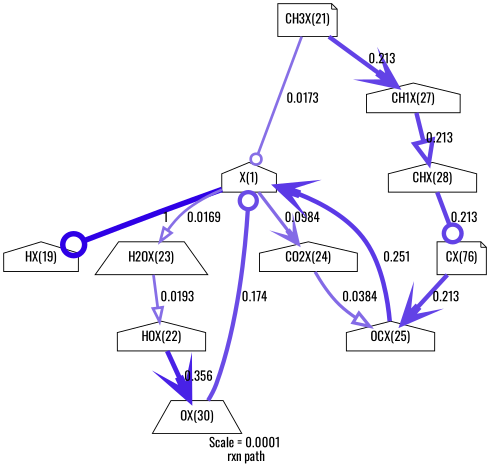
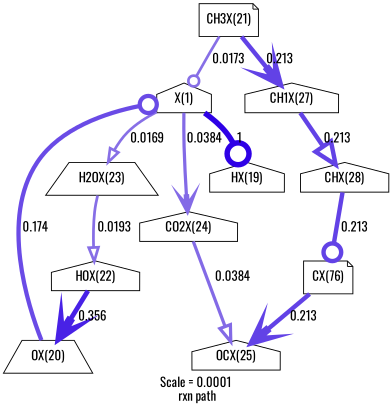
  digraph {
    fontname=Oswald
    label="Scale = 0.0001\l rxn path"
    node [fontname=Oswald shape=house]
    edge [arrowhead=vee arrowsize=2.42 color="0.7, 0.713, 0.9" fontname=Oswald penwidth=4.83]
    n1 [label="X(1)"]
    n2 [label="HX(19)"]
    n3 [label="H2OX(23)" shape=trapezium]
    n4 [label="CO2X(24)"]
    n5 [label="CH3X(21)" shape=note]
    n6 [label="CH1X(27)"]
    n7 [label="HOX(22)"]
    n8 [label="OCX(25)"]
-   n9 [label="OX(30)" shape=trapezium]
+   n9 [label="OX(20)" shape=trapezium]
    n10 [label="CHX(28)"]
    n11 [label="CX(76)" shape=note]
    n1 -> n2 [arrowhead=odot arrowsize=3 color="0.7, 1.5, 0.9" label=" 1" penwidth=6]
    n1 -> n3 [arrowhead=onormal arrowsize=1.46 color="0.7, 0.517, 0.9" label=" 0.0169" penwidth=2.92]
-   n1 -> n4 [arrowsize=1.77 color="0.7, 0.538, 0.9" label=" 0.0984" penwidth=3.54]
+   n1 -> n4 [arrowsize=1.77 color="0.7, 0.538, 0.9" label=" 0.0384" penwidth=3.54]
    n3 -> n7 [arrowhead=onormal arrowsize=1.51 color="0.7, 0.519, 0.9" label=" 0.0193" penwidth=3.02]
    n4 -> n8 [arrowhead=onormal arrowsize=1.77 color="0.7, 0.538, 0.9" label=" 0.0384" penwidth=3.54]
    n5 -> n1 [arrowhead=odot arrowsize=1.47 color="0.7, 0.517, 0.9" label=" 0.0173" penwidth=2.94]
    n5 -> n6 [label=" 0.213"]
    n6 -> n10 [arrowhead=onormal label=" 0.213"]
    n7 -> n9 [arrowsize=2.61 color="0.7, 0.856, 0.9" label=" 0.356" penwidth=5.22]
-   n8 -> n1 [arrowsize=2.48 color="0.7, 0.751, 0.9" label=" 0.251" penwidth=4.96]
    n9 -> n1 [arrowhead=odot arrowsize=2.34 color="0.7, 0.674, 0.9" label=" 0.174" penwidth=4.68]
    n10 -> n11 [arrowhead=odot label=" 0.213"]
    n11 -> n8 [label=" 0.213"]
  }
